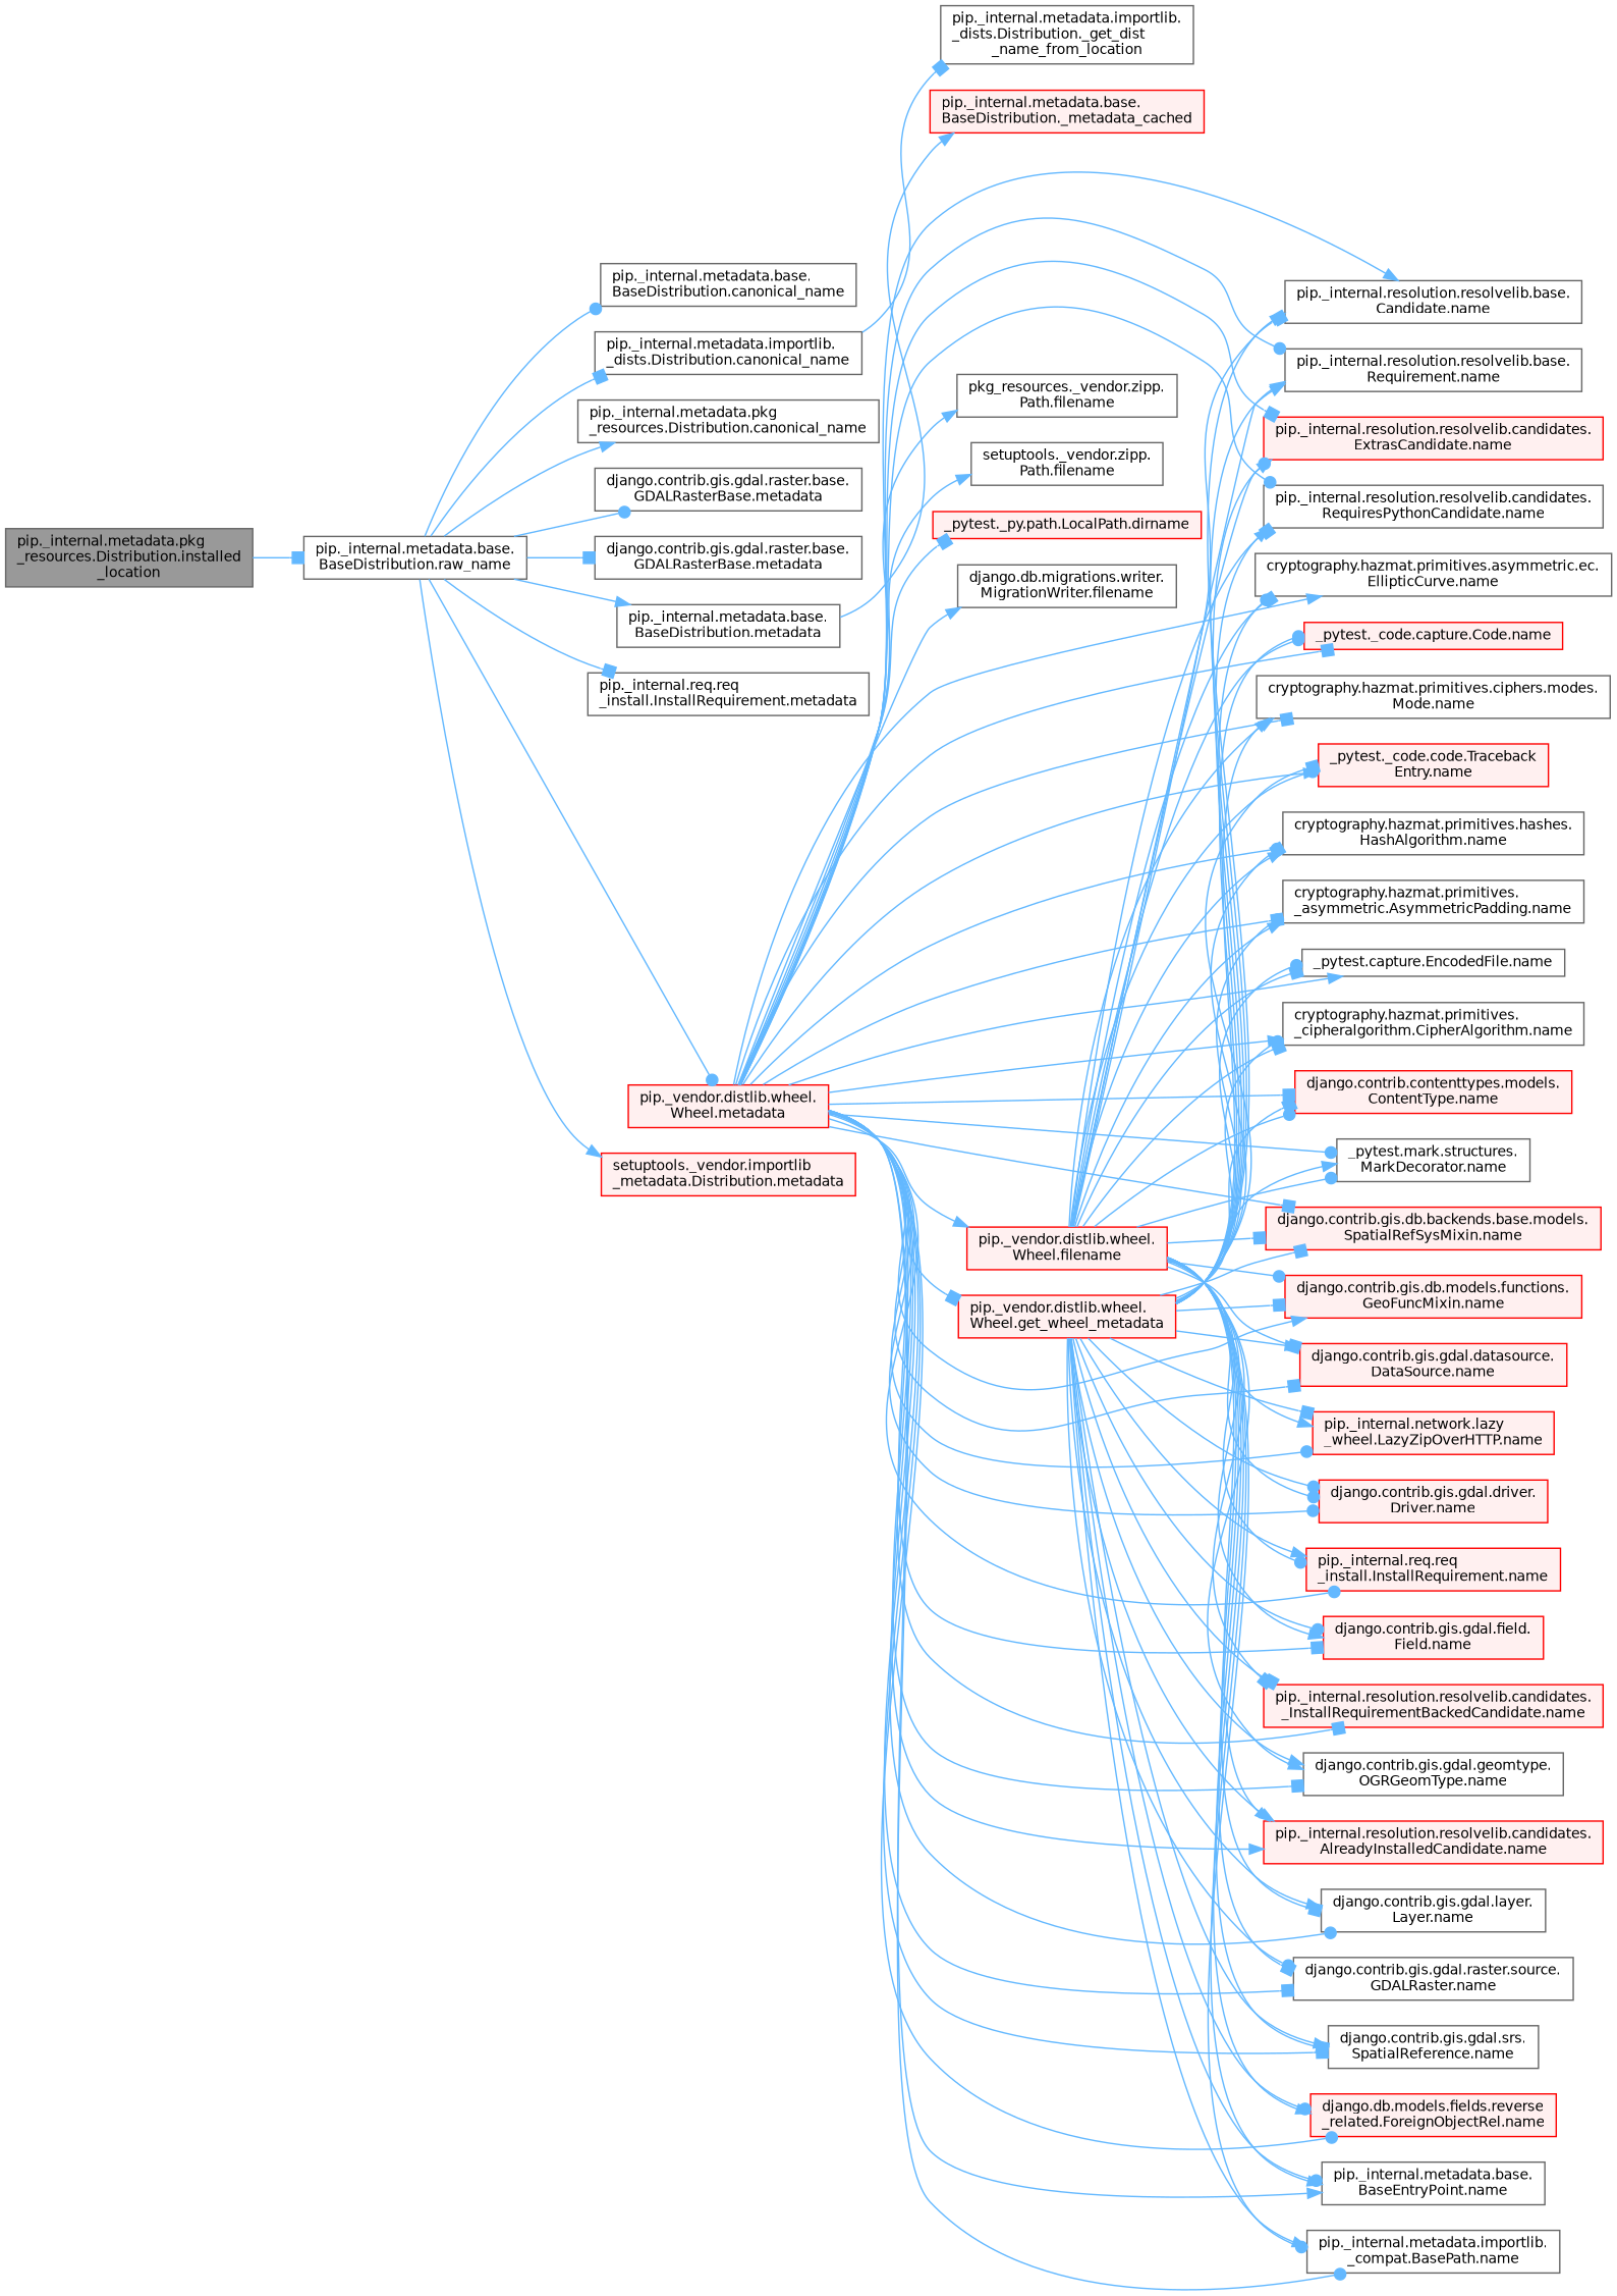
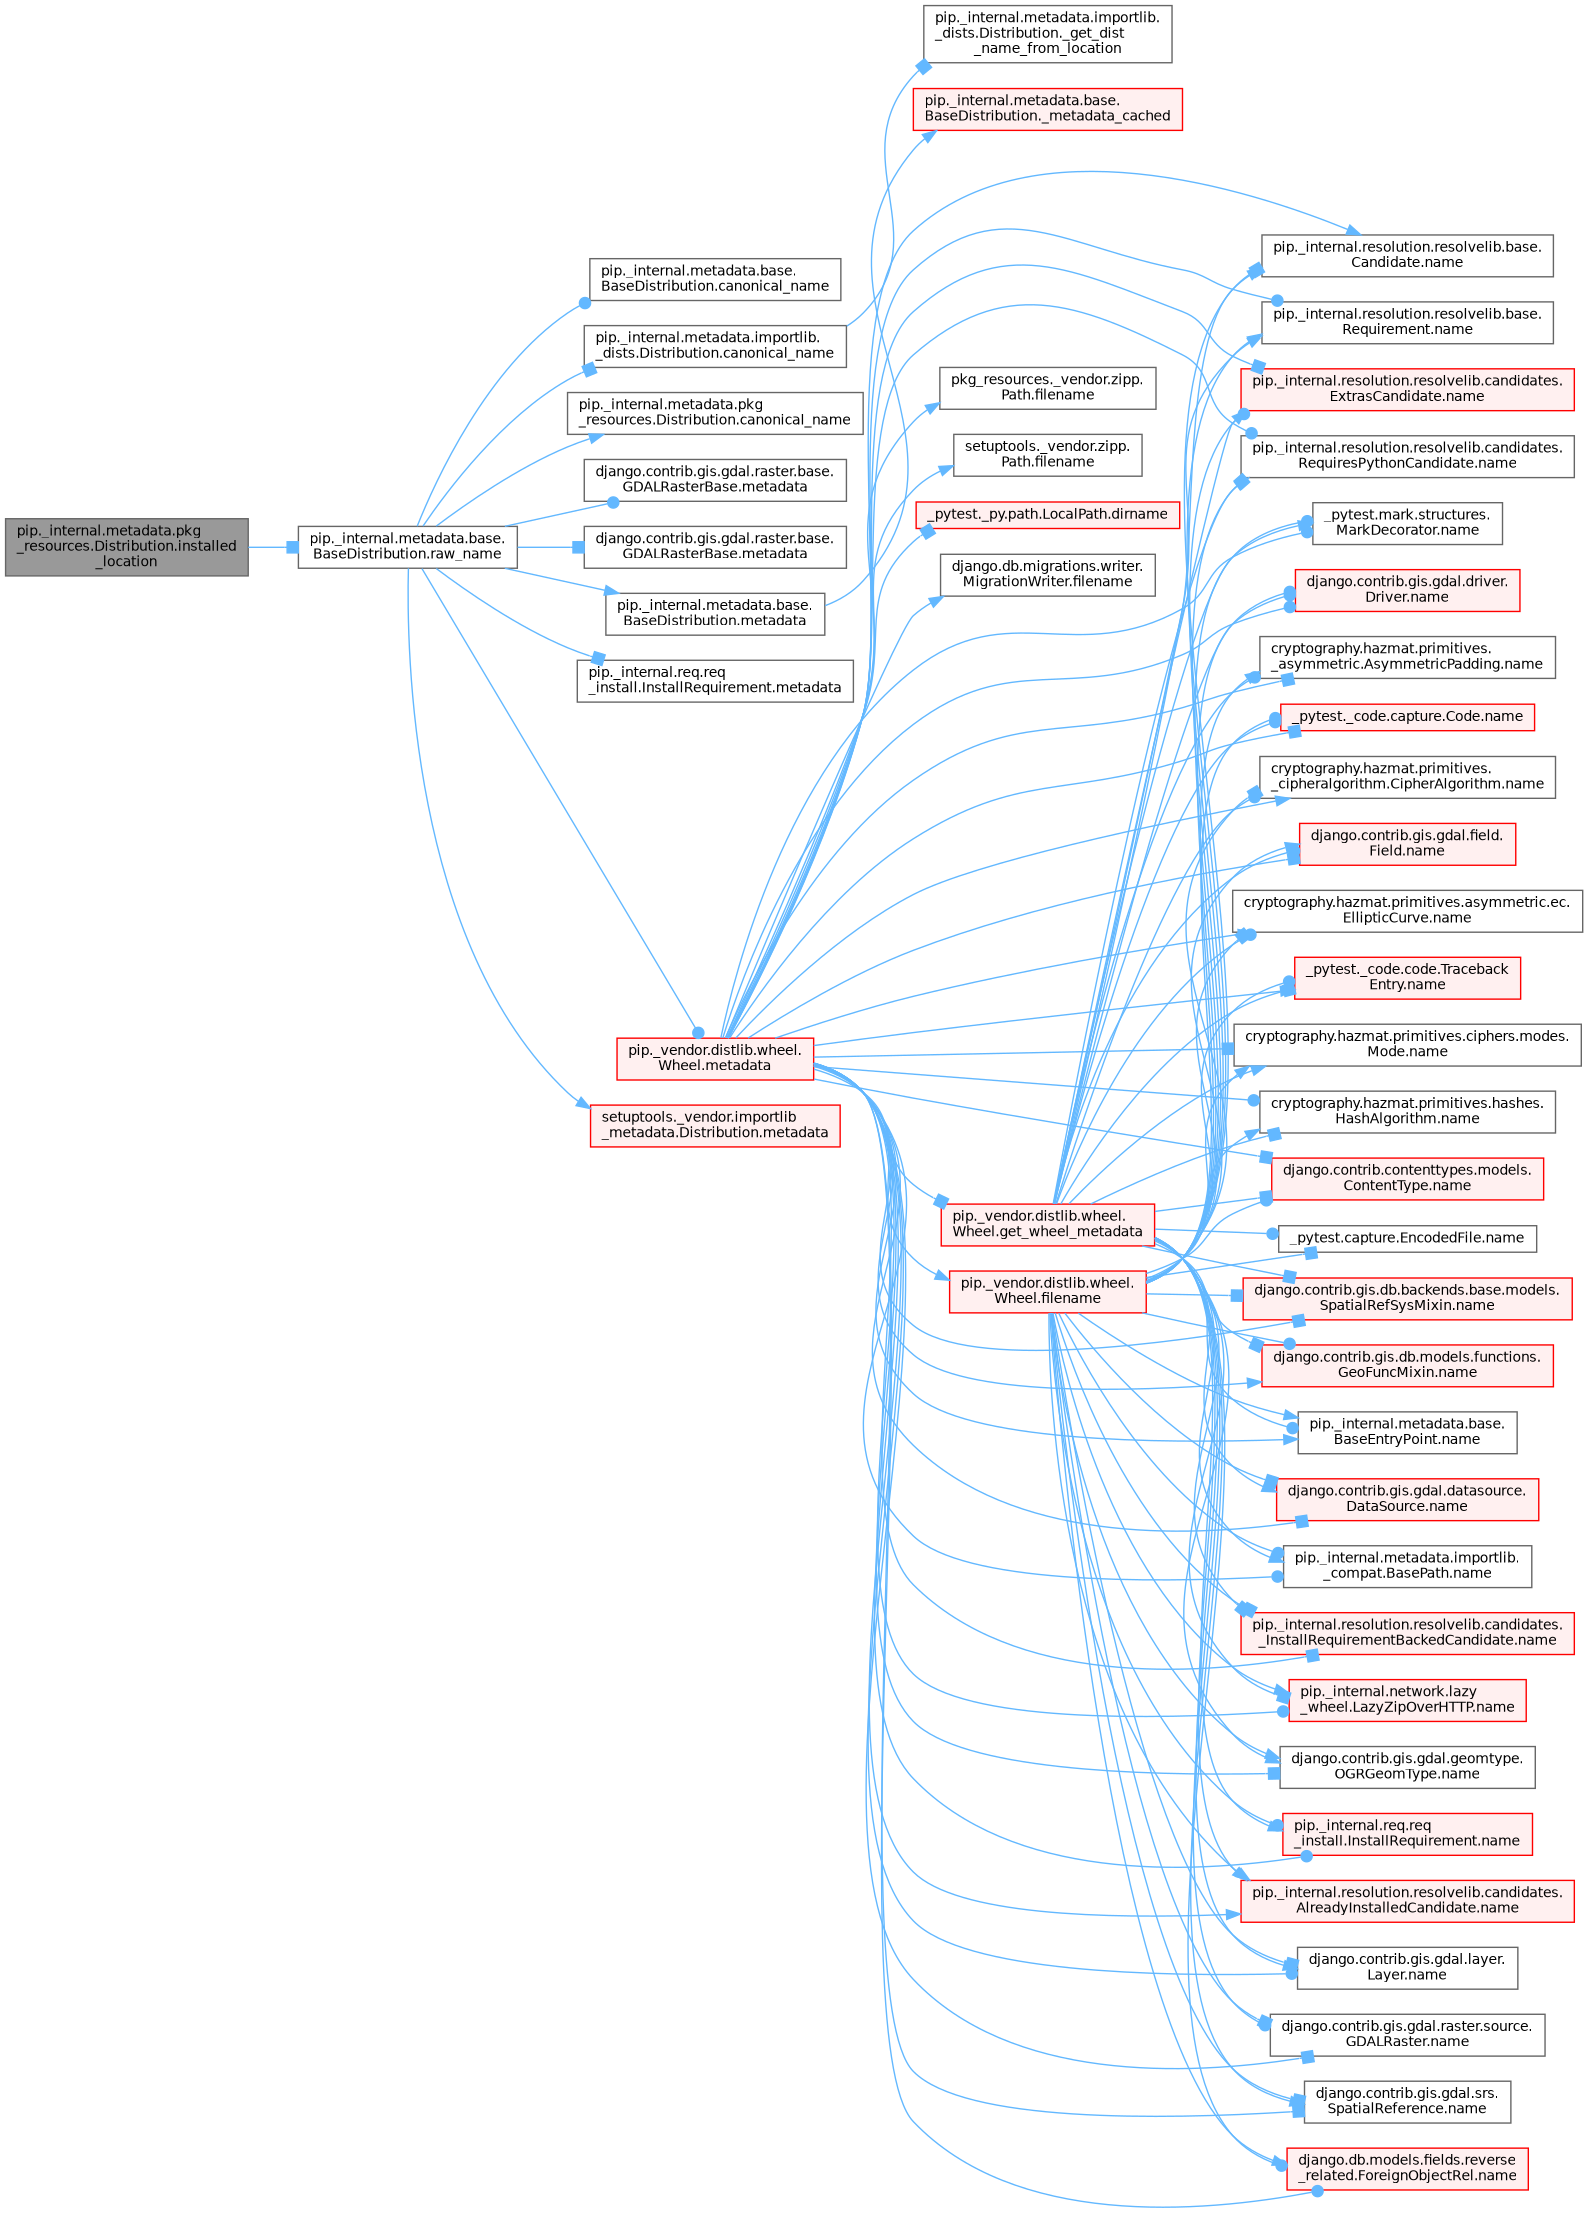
  digraph {
    rankdir=LR
    node [color=grey40 fillcolor=white fontname=Helvetica fontsize=10 shape=box style=filled]
    edge [arrowhead=normal color=steelblue1 fontname=Helvetica fontsize=10 labelfontname=Helvetica labelfontsize=10 style=solid]
    n1 [color=gray40 fillcolor=grey60 fontcolor=black height=0.2 label="pip._internal.metadata.pkg\l_resources.Distribution.installed\l_location" width=0.4]
    n2 [height=0.2 label="pip._internal.metadata.base.\lBaseDistribution.raw_name" width=0.4]
    n3 [height=0.2 label="pip._internal.metadata.base.\lBaseDistribution.canonical_name" width=0.4]
    n4 [height=0.2 label="pip._internal.metadata.importlib.\l_dists.Distribution.canonical_name" width=0.4]
    n5 [height=0.2 label="pip._internal.metadata.pkg\l_resources.Distribution.canonical_name" width=0.4]
    n6 [height=0.2 label="django.contrib.gis.gdal.raster.base.\lGDALRasterBase.metadata" width=0.4]
    n7 [height=0.2 label="django.contrib.gis.gdal.raster.base.\lGDALRasterBase.metadata" width=0.4]
    n8 [height=0.2 label="pip._internal.metadata.base.\lBaseDistribution.metadata" width=0.4]
    n9 [height=0.2 label="pip._internal.req.req\l_install.InstallRequirement.metadata" width=0.4]
    n10 [color=red fillcolor="#FFF0F0" height=0.2 label="pip._vendor.distlib.wheel.\lWheel.metadata" width=0.4]
    n11 [color=red fillcolor="#FFF0F0" height=0.2 label="setuptools._vendor.importlib\l_metadata.Distribution.metadata" width=0.4]
    n12 [height=0.2 label="pip._internal.metadata.importlib.\l_dists.Distribution._get_dist\l_name_from_location" width=0.4]
    n13 [color=red fillcolor="#FFF0F0" height=0.2 label="pip._internal.metadata.base.\lBaseDistribution._metadata_cached" width=0.4]
    n14 [color=red fillcolor="#FFF0F0" height=0.2 label="_pytest._py.path.LocalPath.dirname" width=0.4]
    n15 [height=0.2 label="django.db.migrations.writer.\lMigrationWriter.filename" width=0.4]
    n16 [color=red fillcolor="#FFF0F0" height=0.2 label="pip._vendor.distlib.wheel.\lWheel.filename" width=0.4]
    n17 [color=red fillcolor="#FFF0F0" height=0.2 label="_pytest._code.capture.Code.name" width=0.4]
    n18 [color=red fillcolor="#FFF0F0" height=0.2 label="_pytest._code.code.Traceback\lEntry.name" width=0.4]
    n19 [height=0.2 label="_pytest.capture.EncodedFile.name" width=0.4]
    n20 [height=0.2 label="_pytest.mark.structures.\lMarkDecorator.name" width=0.4]
    n21 [height=0.2 label="cryptography.hazmat.primitives.\l_asymmetric.AsymmetricPadding.name" width=0.4]
    n22 [height=0.2 label="cryptography.hazmat.primitives.\l_cipheralgorithm.CipherAlgorithm.name" width=0.4]
    n23 [height=0.2 label="cryptography.hazmat.primitives.asymmetric.ec.\lEllipticCurve.name" width=0.4]
    n24 [height=0.2 label="cryptography.hazmat.primitives.ciphers.modes.\lMode.name" width=0.4]
    n25 [height=0.2 label="cryptography.hazmat.primitives.hashes.\lHashAlgorithm.name" width=0.4]
    n26 [color=red fillcolor="#FFF0F0" height=0.2 label="django.contrib.contenttypes.models.\lContentType.name" width=0.4]
    n27 [color=red fillcolor="#FFF0F0" height=0.2 label="django.contrib.gis.db.backends.base.models.\lSpatialRefSysMixin.name" width=0.4]
    n28 [color=red fillcolor="#FFF0F0" height=0.2 label="django.contrib.gis.db.models.functions.\lGeoFuncMixin.name" width=0.4]
    n29 [color=red fillcolor="#FFF0F0" height=0.2 label="django.contrib.gis.gdal.datasource.\lDataSource.name" width=0.4]
    n30 [color=red fillcolor="#FFF0F0" height=0.2 label="django.contrib.gis.gdal.driver.\lDriver.name" width=0.4]
    n31 [color=red fillcolor="#FFF0F0" height=0.2 label="django.contrib.gis.gdal.field.\lField.name" width=0.4]
    n32 [height=0.2 label="django.contrib.gis.gdal.geomtype.\lOGRGeomType.name" width=0.4]
    n33 [height=0.2 label="django.contrib.gis.gdal.layer.\lLayer.name" width=0.4]
    n34 [height=0.2 label="django.contrib.gis.gdal.raster.source.\lGDALRaster.name" width=0.4]
    n35 [height=0.2 label="django.contrib.gis.gdal.srs.\lSpatialReference.name" width=0.4]
    n36 [color=red fillcolor="#FFF0F0" height=0.2 label="django.db.models.fields.reverse\l_related.ForeignObjectRel.name" width=0.4]
    n37 [height=0.2 label="pip._internal.metadata.base.\lBaseEntryPoint.name" width=0.4]
    n38 [height=0.2 label="pip._internal.metadata.importlib.\l_compat.BasePath.name" width=0.4]
    n39 [color=red fillcolor="#FFF0F0" height=0.2 label="pip._internal.network.lazy\l_wheel.LazyZipOverHTTP.name" width=0.4]
    n40 [color=red fillcolor="#FFF0F0" height=0.2 label="pip._internal.req.req\l_install.InstallRequirement.name" width=0.4]
    n41 [height=0.2 label="pip._internal.resolution.resolvelib.base.\lCandidate.name" width=0.4]
    n42 [height=0.2 label="pip._internal.resolution.resolvelib.base.\lRequirement.name" width=0.4]
    n43 [color=red fillcolor="#FFF0F0" height=0.2 label="pip._internal.resolution.resolvelib.candidates.\l_InstallRequirementBackedCandidate.name" width=0.4]
    n44 [color=red fillcolor="#FFF0F0" height=0.2 label="pip._internal.resolution.resolvelib.candidates.\lAlreadyInstalledCandidate.name" width=0.4]
    n45 [color=red fillcolor="#FFF0F0" height=0.2 label="pip._internal.resolution.resolvelib.candidates.\lExtrasCandidate.name" width=0.4]
    n46 [height=0.2 label="pip._internal.resolution.resolvelib.candidates.\lRequiresPythonCandidate.name" width=0.4]
    n47 [height=0.2 label="pkg_resources._vendor.zipp.\lPath.filename" width=0.4]
    n48 [height=0.2 label="setuptools._vendor.zipp.\lPath.filename" width=0.4]
    n49 [color=red fillcolor="#FFF0F0" height=0.2 label="pip._vendor.distlib.wheel.\lWheel.get_wheel_metadata" width=0.4]
    n1 -> n2 [arrowhead=box]
    n2 -> n3 [arrowhead=dot]
    n2 -> n4 [arrowhead=box]
    n2 -> n5
    n2 -> n6 [arrowhead=dot]
    n2 -> n7 [arrowhead=box]
    n2 -> n8
    n2 -> n9 [arrowhead=box]
    n2 -> n10 [arrowhead=dot]
    n2 -> n11
    n4 -> n12 [arrowhead=box]
    n8 -> n13
    n10 -> n14 [arrowhead=box]
    n10 -> n15
    n10 -> n16
    n10 -> n17 [arrowhead=box]
    n10 -> n18
-   n10 -> n19
    n10 -> n20 [arrowhead=dot]
    n10 -> n21 [arrowhead=box]
    n10 -> n22
    n10 -> n23
    n10 -> n24 [arrowhead=box]
    n10 -> n25 [arrowhead=dot]
    n10 -> n26 [arrowhead=box]
    n10 -> n27 [arrowhead=box]
    n10 -> n28
    n10 -> n29 [arrowhead=box]
    n10 -> n30 [arrowhead=dot]
    n10 -> n31 [arrowhead=box]
    n10 -> n32 [arrowhead=box]
    n10 -> n33 [arrowhead=dot]
    n10 -> n34 [arrowhead=box]
    n10 -> n35 [arrowhead=box]
    n10 -> n36 [arrowhead=dot]
    n10 -> n37
    n10 -> n38 [arrowhead=dot]
    n10 -> n39 [arrowhead=dot]
    n10 -> n40 [arrowhead=dot]
    n10 -> n41
    n10 -> n42 [arrowhead=dot]
    n10 -> n43 [arrowhead=box]
    n10 -> n44
    n10 -> n45 [arrowhead=box]
    n10 -> n46 [arrowhead=dot]
    n10 -> n47
    n10 -> n48
    n10 -> n49 [arrowhead=box]
    n16 -> n17 [arrowhead=dot]
    n16 -> n18 [arrowhead=dot]
    n16 -> n19 [arrowhead=box]
    n16 -> n20 [arrowhead=dot]
    n16 -> n21
    n16 -> n22 [arrowhead=box]
    n16 -> n23 [arrowhead=box]
    n16 -> n24
    n16 -> n25
    n16 -> n26 [arrowhead=dot]
    n16 -> n27 [arrowhead=box]
    n16 -> n28 [arrowhead=dot]
    n16 -> n29 [arrowhead=box]
    n16 -> n30 [arrowhead=dot]
    n16 -> n31
    n16 -> n32
    n16 -> n33 [arrowhead=box]
    n16 -> n34 [arrowhead=box]
    n16 -> n35 [arrowhead=box]
    n16 -> n36
    n16 -> n37
    n16 -> n38 [arrowhead=dot]
    n16 -> n39
    n16 -> n40 [arrowhead=dot]
    n16 -> n41 [arrowhead=box]
    n16 -> n42
    n16 -> n43 [arrowhead=box]
    n16 -> n44
    n16 -> n45
    n16 -> n46 [arrowhead=box]
    n49 -> n17 [arrowhead=dot]
    n49 -> n18 [arrowhead=box]
    n49 -> n19 [arrowhead=dot]
    n49 -> n20
    n49 -> n21 [arrowhead=dot]
    n49 -> n22 [arrowhead=dot]
    n49 -> n23 [arrowhead=dot]
    n49 -> n24
    n49 -> n25 [arrowhead=box]
    n49 -> n26 [arrowhead=box]
    n49 -> n27 [arrowhead=box]
    n49 -> n28 [arrowhead=box]
    n49 -> n29
    n49 -> n30 [arrowhead=dot]
    n49 -> n31 [arrowhead=dot]
    n49 -> n32
    n49 -> n33
    n49 -> n34 [arrowhead=dot]
    n49 -> n35
    n49 -> n36 [arrowhead=dot]
    n49 -> n37 [arrowhead=dot]
    n49 -> n38
    n49 -> n39 [arrowhead=box]
    n49 -> n40
    n49 -> n41
    n49 -> n42
    n49 -> n43 [arrowhead=box]
    n49 -> n44
    n49 -> n45 [arrowhead=dot]
    n49 -> n46
  }
